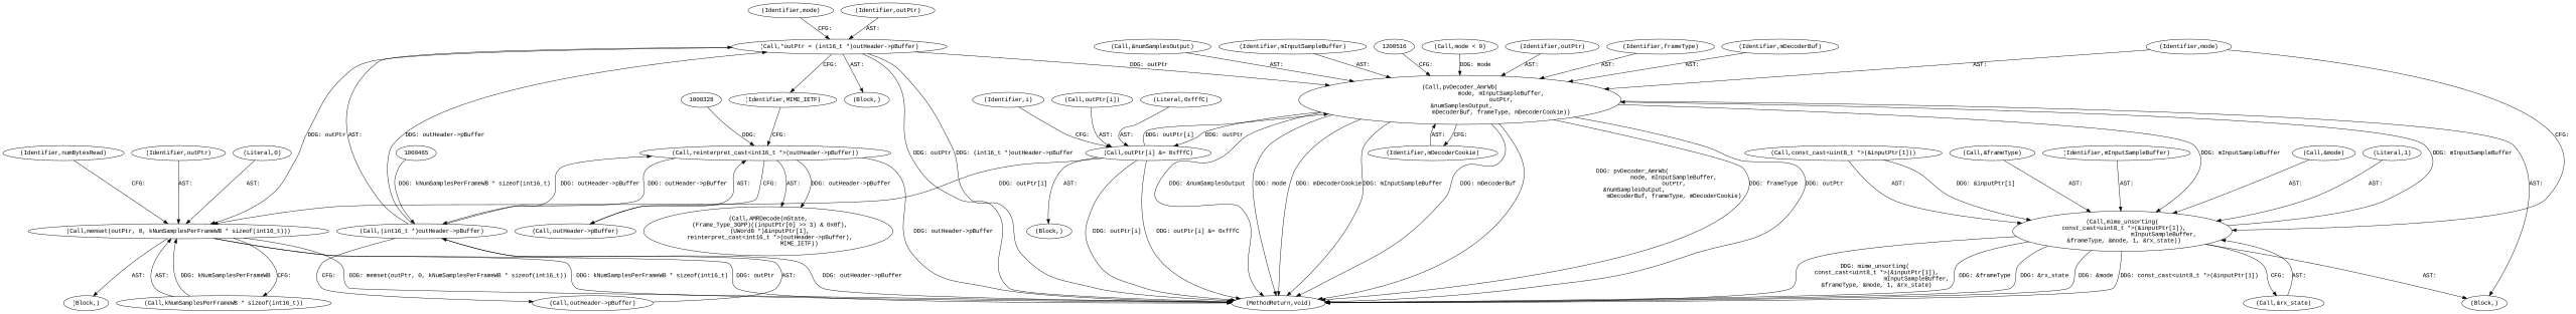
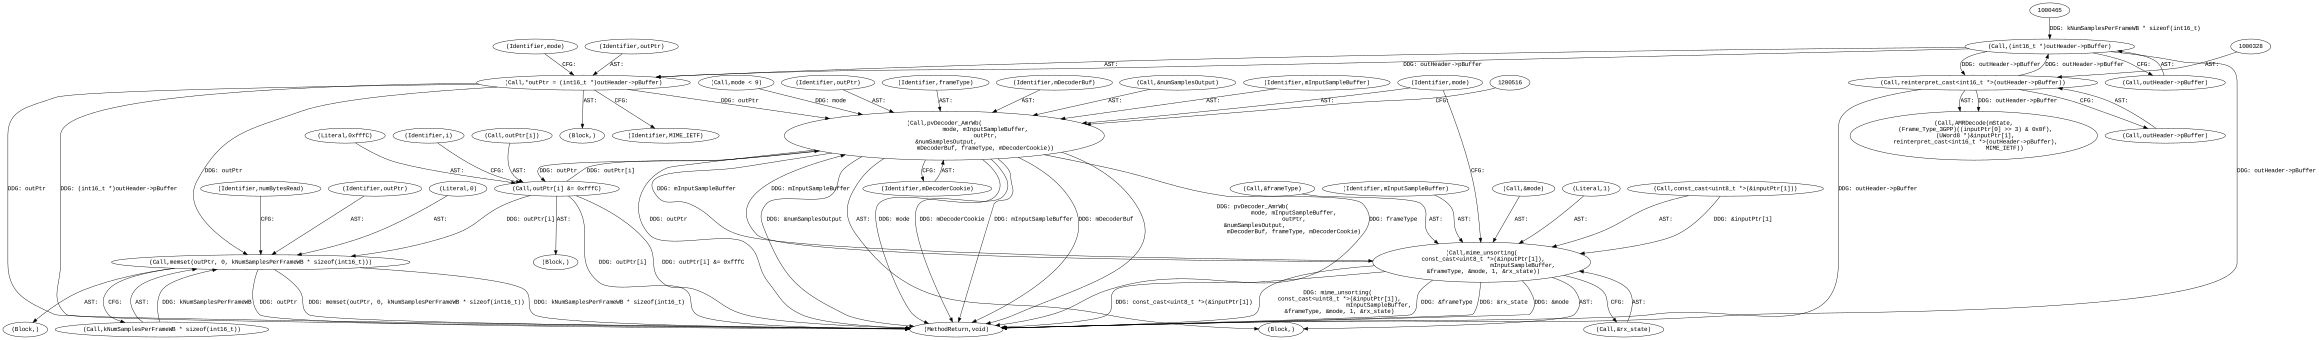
  digraph {
    fontname="Liberation Mono"
    node [fontname="Liberation Mono"]
    edge [fontname="Liberation Mono"]
    n1 [label="(Call,*outPtr = (int16_t *)outHeader->pBuffer)"]
    n2 [label="(Call,memset(outPtr, 0, kNumSamplesPerFrameWB * sizeof(int16_t)))"]
    n3 [label="(Call,pvDecoder_AmrWb(\n                        mode, mInputSampleBuffer,\n                        outPtr,\n &numSamplesOutput,\n                        mDecoderBuf, frameType, mDecoderCookie))"]
    n4 [label="(MethodReturn,void)"]
    n5 [label="(Block,)"]
    n6 [label="(Identifier,MIME_IETF)"]
    n7 [label="(Call,(int16_t *)outHeader->pBuffer)"]
    n8 [label="(Call,reinterpret_cast<int16_t *>(outHeader->pBuffer))"]
    n9 [label="(Call,outHeader->pBuffer)"]
    n10 [label="(Block,)"]
    n11 [label="(Call,kNumSamplesPerFrameWB * sizeof(int16_t))"]
    n12 [label="(Call,mime_unsorting(\n const_cast<uint8_t *>(&inputPtr[1]),\n                        mInputSampleBuffer,\n &frameType, &mode, 1, &rx_state))"]
    n13 [label="(Call,outPtr[i] &= 0xfffC)"]
    n14 [label="(Identifier,mDecoderCookie)"]
    n15 [label="(Block,)"]
    n16 [label="(Call,AMRDecode(mState,\n (Frame_Type_3GPP)((inputPtr[0] >> 3) & 0x0f),\n (UWord8 *)&inputPtr[1],\n reinterpret_cast<int16_t *>(outHeader->pBuffer),\n                  MIME_IETF))"]
    n17 [label="(Call,outHeader->pBuffer)"]
    n18 [label="(Call,&rx_state)"]
    n19 [label="(Block,)"]
    n20 [label="(Literal,0xfffC)"]
    n21 [label="(Call,mode < 9)"]
    n22 [label="(Identifier,outPtr)"]
    n23 [label="(Identifier,numBytesRead)"]
    n24 [label="(Call,&frameType)"]
    n25 [label="(Identifier,frameType)"]
    n26 [label="(Identifier,mode)"]
    n27 [label="(Identifier,mInputSampleBuffer)"]
    n28 [label="(Identifier,mDecoderBuf)"]
    n29 [label="(Identifier,outPtr)"]
    n30 [label="(Identifier,i)"]
    n31 [label="(Identifier,outPtr)"]
    n32 [label="(Call,&numSamplesOutput)"]
    n33 [label="(Identifier,mInputSampleBuffer)"]
    n34 [label="(Identifier,mode)"]
    n35 [label="(Call,&mode)"]
    n36 [label="(Literal,1)"]
    n37 [label="(Literal,0)"]
    n38 [label="(Call,const_cast<uint8_t *>(&inputPtr[1]))"]
    n39 [label="(Call,outPtr[i])"]
    1000465
    1000328
    n42 [label=1200516]
    n1 -> n2 [label="DDG: outPtr"]
    n1 -> n3 [label="DDG: outPtr"]
    n1 -> n4 [label="DDG: outPtr"]
    n1 -> n4 [label="DDG: (int16_t *)outHeader->pBuffer"]
    n1 -> n5 [label="AST: "]
    n1 -> n6 [label="CFG: "]
    n2 -> n4 [label="DDG: memset(outPtr, 0, kNumSamplesPerFrameWB * sizeof(int16_t))"]
    n2 -> n4 [label="DDG: kNumSamplesPerFrameWB * sizeof(int16_t)"]
    n2 -> n4 [label="DDG: outPtr"]
    n2 -> n10 [label="AST: "]
    n2 -> n11 [label="CFG: "]
    n3 -> n4 [label="DDG: &numSamplesOutput"]
    n3 -> n4 [label="DDG: mode"]
    n3 -> n4 [label="DDG: mDecoderCookie"]
    n3 -> n4 [label="DDG: mInputSampleBuffer"]
    n3 -> n4 [label="DDG: mDecoderBuf"]
    n3 -> n4 [label="DDG: pvDecoder_AmrWb(\n                        mode, mInputSampleBuffer,\n                        outPtr,\n &numSamplesOutput,\n                        mDecoderBuf, frameType, mDecoderCookie)"]
    n3 -> n4 [label="DDG: frameType"]
    n3 -> n4 [label="DDG: outPtr"]
    n3 -> n12 [label="DDG: mInputSampleBuffer"]
    n3 -> n13 [label="DDG: outPtr"]
    n3 -> n14 [label="CFG: "]
    n3 -> n15 [label="AST: "]
-   n6 -> n8 [label="CFG: "]
    n7 -> n1 [label="AST: "]
    n7 -> n1 [label="DDG: outHeader->pBuffer"]
    n7 -> n4 [label="DDG: outHeader->pBuffer"]
    n7 -> n8 [label="DDG: outHeader->pBuffer"]
    n7 -> n9 [label="CFG: "]
    n8 -> n4 [label="DDG: outHeader->pBuffer"]
    n8 -> n7 [label="DDG: outHeader->pBuffer"]
    n8 -> n16 [label="AST: "]
    n8 -> n16 [label="DDG: outHeader->pBuffer"]
    n8 -> n17 [label="CFG: "]
    n9 -> n7 [label="AST: "]
    n11 -> n2 [label="AST: "]
    n11 -> n2 [label="DDG: kNumSamplesPerFrameWB"]
    n12 -> n3 [label="DDG: mInputSampleBuffer"]
    n12 -> n4 [label="DDG: mime_unsorting(\n const_cast<uint8_t *>(&inputPtr[1]),\n                        mInputSampleBuffer,\n &frameType, &mode, 1, &rx_state)"]
    n12 -> n4 [label="DDG: &frameType"]
    n12 -> n4 [label="DDG: &rx_state"]
    n12 -> n4 [label="DDG: &mode"]
    n12 -> n4 [label="DDG: const_cast<uint8_t *>(&inputPtr[1])"]
    n12 -> n15 [label="AST: "]
    n12 -> n18 [label="CFG: "]
    n13 -> n2 [label="DDG: outPtr[i]"]
    n13 -> n3 [label="DDG: outPtr[i]"]
    n13 -> n4 [label="DDG: outPtr[i]"]
    n13 -> n4 [label="DDG: outPtr[i] &= 0xfffC"]
    n13 -> n19 [label="AST: "]
    n14 -> n3 [label="AST: "]
    n17 -> n8 [label="AST: "]
    n18 -> n12 [label="AST: "]
    n20 -> n13 [label="AST: "]
    n21 -> n3 [label="DDG: mode"]
    n22 -> n3 [label="AST: "]
    n23 -> n2 [label="CFG: "]
    n24 -> n12 [label="AST: "]
    n25 -> n3 [label="AST: "]
    n26 -> n1 [label="CFG: "]
    n27 -> n12 [label="AST: "]
    n28 -> n3 [label="AST: "]
    n29 -> n2 [label="AST: "]
    n30 -> n13 [label="CFG: "]
    n31 -> n1 [label="AST: "]
    n32 -> n3 [label="AST: "]
    n33 -> n3 [label="AST: "]
    n34 -> n3 [label="AST: "]
    n34 -> n12 [label="CFG: "]
    n35 -> n12 [label="AST: "]
    n36 -> n12 [label="AST: "]
    n37 -> n2 [label="AST: "]
    n38 -> n12 [label="AST: "]
    n38 -> n12 [label="DDG: &inputPtr[1]"]
    n39 -> n13 [label="AST: "]
    1000465 -> n7 [label="DDG: kNumSamplesPerFrameWB * sizeof(int16_t)"]
-   1000328 -> n8 [label="DDG: "]
+   1000328 -> n8 [label="AST: "]
    n42 -> n3 [label="CFG: "]
  }
